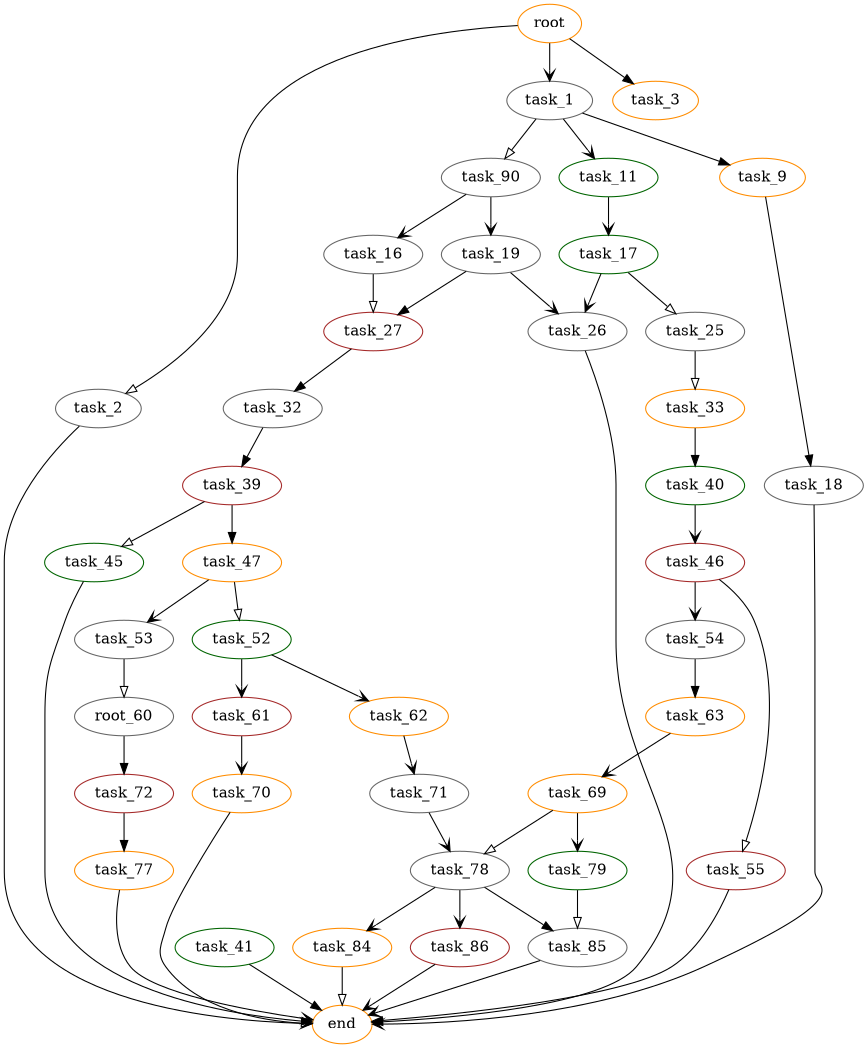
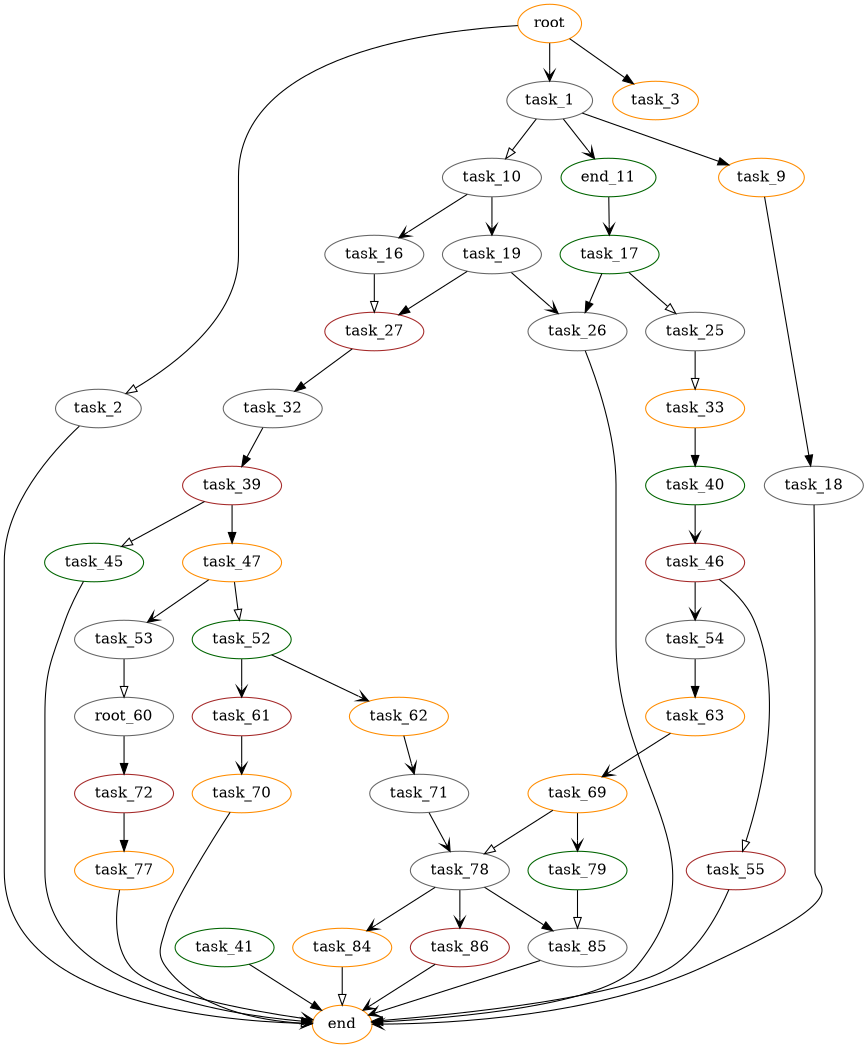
  digraph {
    node [color=gray40]
    edge [arrowhead=vee]
    root [color=darkorange]
    task_1
    task_2
    task_3 [color=darkorange]
    task_9 [color=darkorange]
-   task_10 [label=task_90]
-   task_11 [color=darkgreen]
+   task_10
+   task_11 [color=darkgreen label=end_11]
    end [color=darkorange]
    task_18
    task_16
    task_19
    task_17 [color=darkgreen]
    task_27 [color=brown]
    task_26
    task_25
    task_32
    task_33 [color=darkorange]
    task_40 [color=darkgreen]
    task_39 [color=brown]
    task_45 [color=darkgreen]
    task_47 [color=darkorange]
    task_46 [color=brown]
    task_41 [color=darkgreen]
    task_52 [color=darkgreen]
    task_53
    task_54
    task_55 [color=brown]
    task_63 [color=darkorange]
    task_61 [color=brown]
    task_62 [color=darkorange]
    n31 [label=root_60]
    task_70 [color=darkorange]
    task_71
    task_72 [color=brown]
    task_69 [color=darkorange]
    task_77 [color=darkorange]
    task_78
    task_79 [color=darkgreen]
    task_84 [color=darkorange]
    task_85
    task_86 [color=brown]
    root -> task_1
    root -> task_2 [arrowhead=onormal]
    root -> task_3 [arrowhead=normal]
    task_1 -> task_9 [arrowhead=normal]
    task_1 -> task_10 [arrowhead=onormal]
    task_1 -> task_11
    task_2 -> end
    task_9 -> task_18 [arrowhead=normal]
    task_10 -> task_16
    task_10 -> task_19
    task_11 -> task_17
    task_18 -> end
    task_16 -> task_27 [arrowhead=onormal]
    task_19 -> task_27 [arrowhead=normal]
    task_19 -> task_26
-   task_17 -> task_26
+   task_17 -> task_26 [arrowhead=normal]
    task_17 -> task_25 [arrowhead=onormal]
    task_27 -> task_32 [arrowhead=normal]
    task_26 -> end [arrowhead=normal]
    task_25 -> task_33 [arrowhead=onormal]
    task_32 -> task_39 [arrowhead=normal]
    task_33 -> task_40 [arrowhead=normal]
    task_40 -> task_46
    task_39 -> task_45 [arrowhead=onormal]
    task_39 -> task_47 [arrowhead=normal]
    task_45 -> end [arrowhead=normal]
    task_47 -> task_52 [arrowhead=onormal]
    task_47 -> task_53
    task_46 -> task_54
    task_46 -> task_55 [arrowhead=onormal]
    task_41 -> end [arrowhead=normal]
    task_52 -> task_61
    task_52 -> task_62
    task_53 -> n31 [arrowhead=onormal]
    task_54 -> task_63 [arrowhead=normal]
    task_55 -> end [arrowhead=normal]
    task_63 -> task_69
    task_61 -> task_70
    task_62 -> task_71
    n31 -> task_72 [arrowhead=normal]
    task_70 -> end [arrowhead=onormal]
    task_71 -> task_78
    task_72 -> task_77 [arrowhead=normal]
    task_69 -> task_78 [arrowhead=onormal]
    task_69 -> task_79
    task_77 -> end
    task_78 -> task_84
    task_78 -> task_85 [arrowhead=normal]
    task_78 -> task_86
    task_79 -> task_85 [arrowhead=onormal]
    task_84 -> end [arrowhead=onormal]
    task_85 -> end
    task_86 -> end
  }
